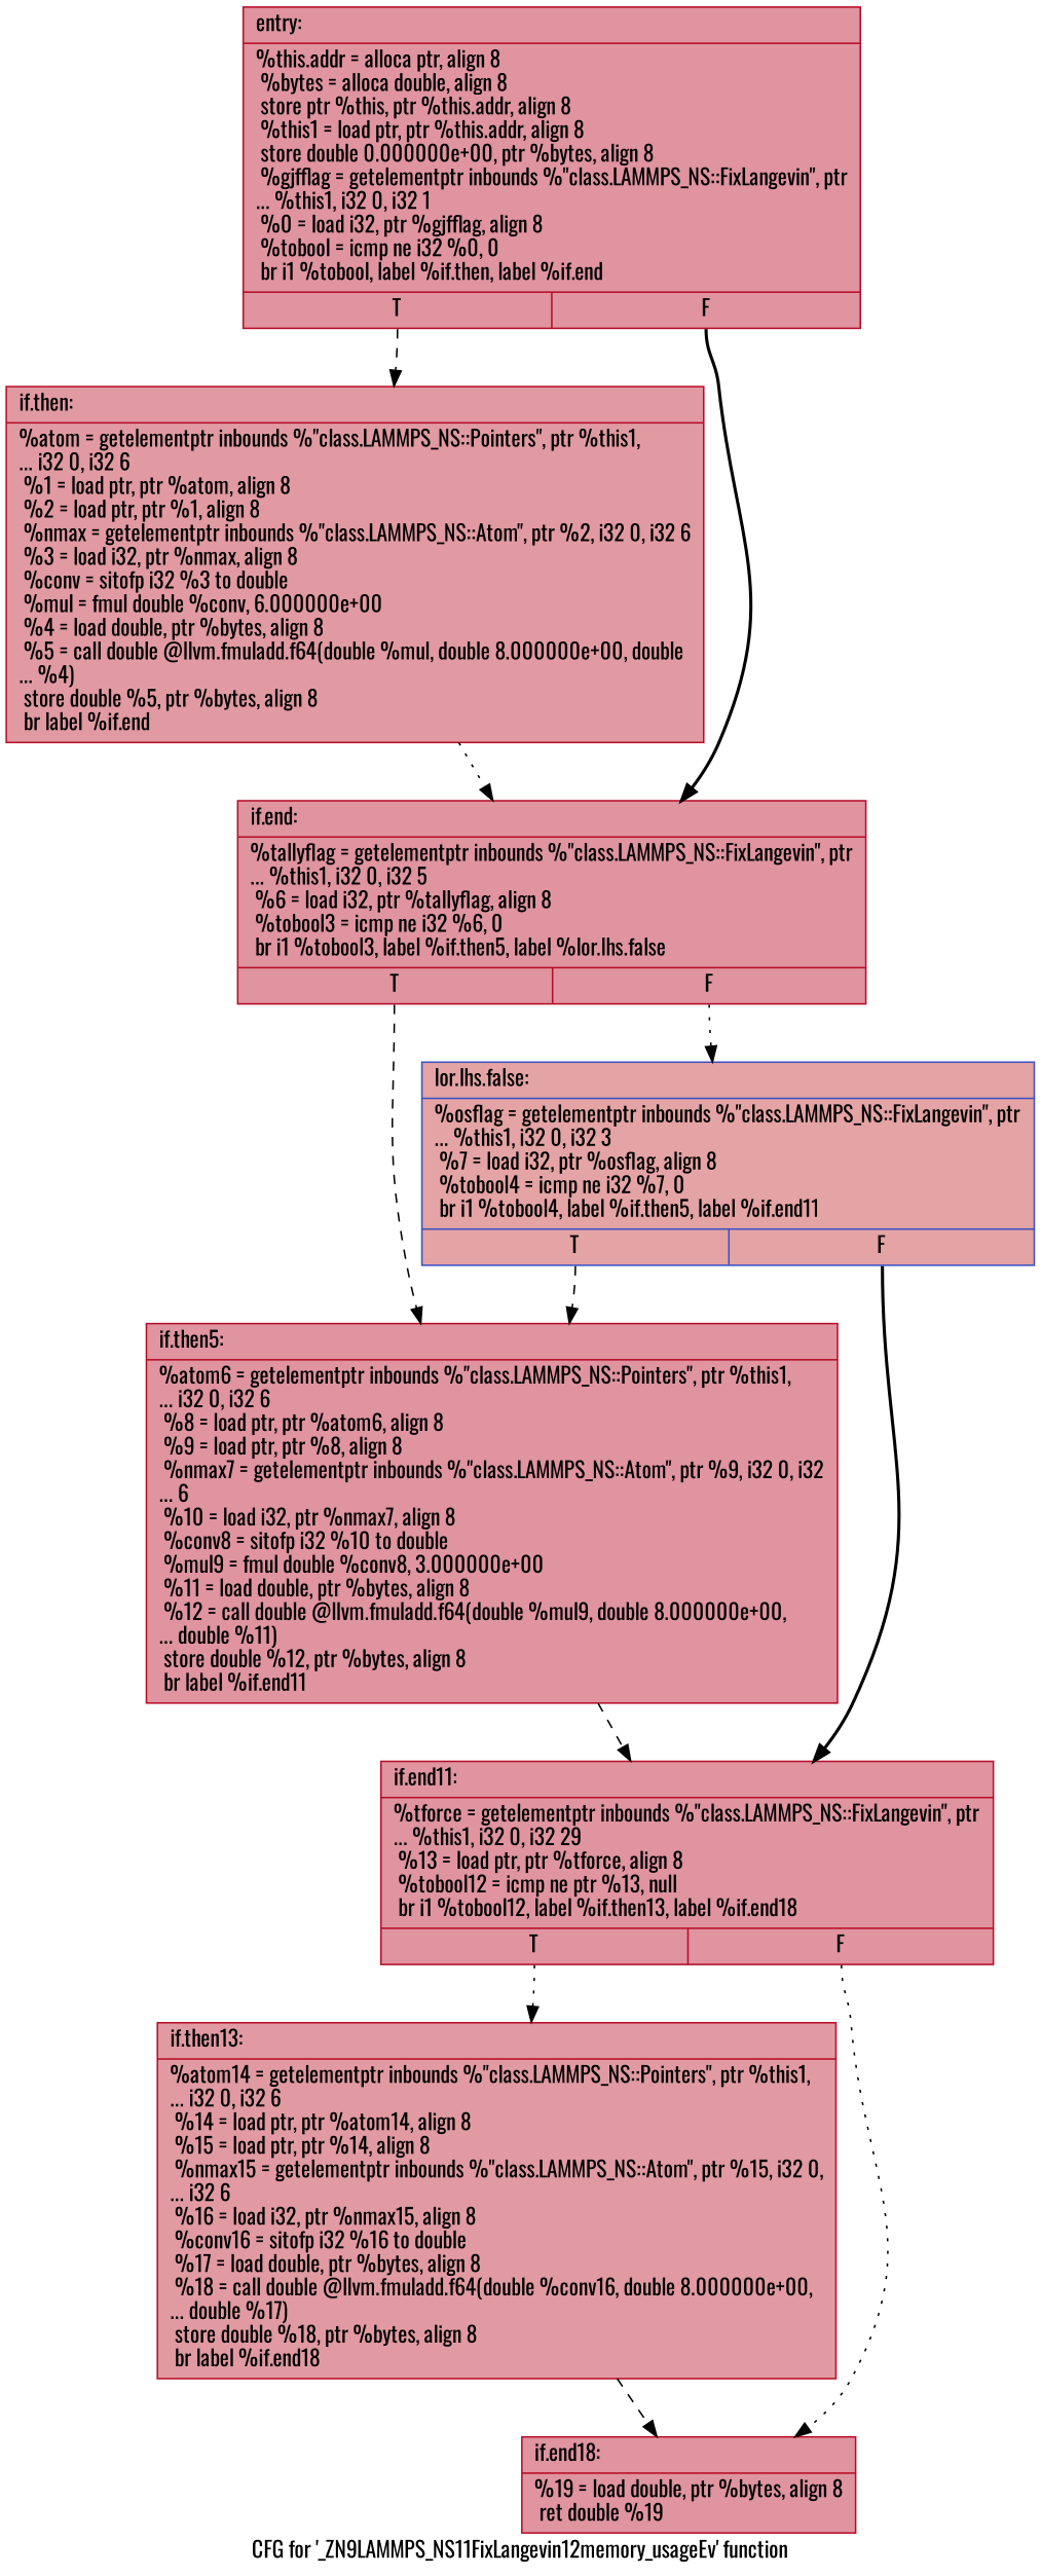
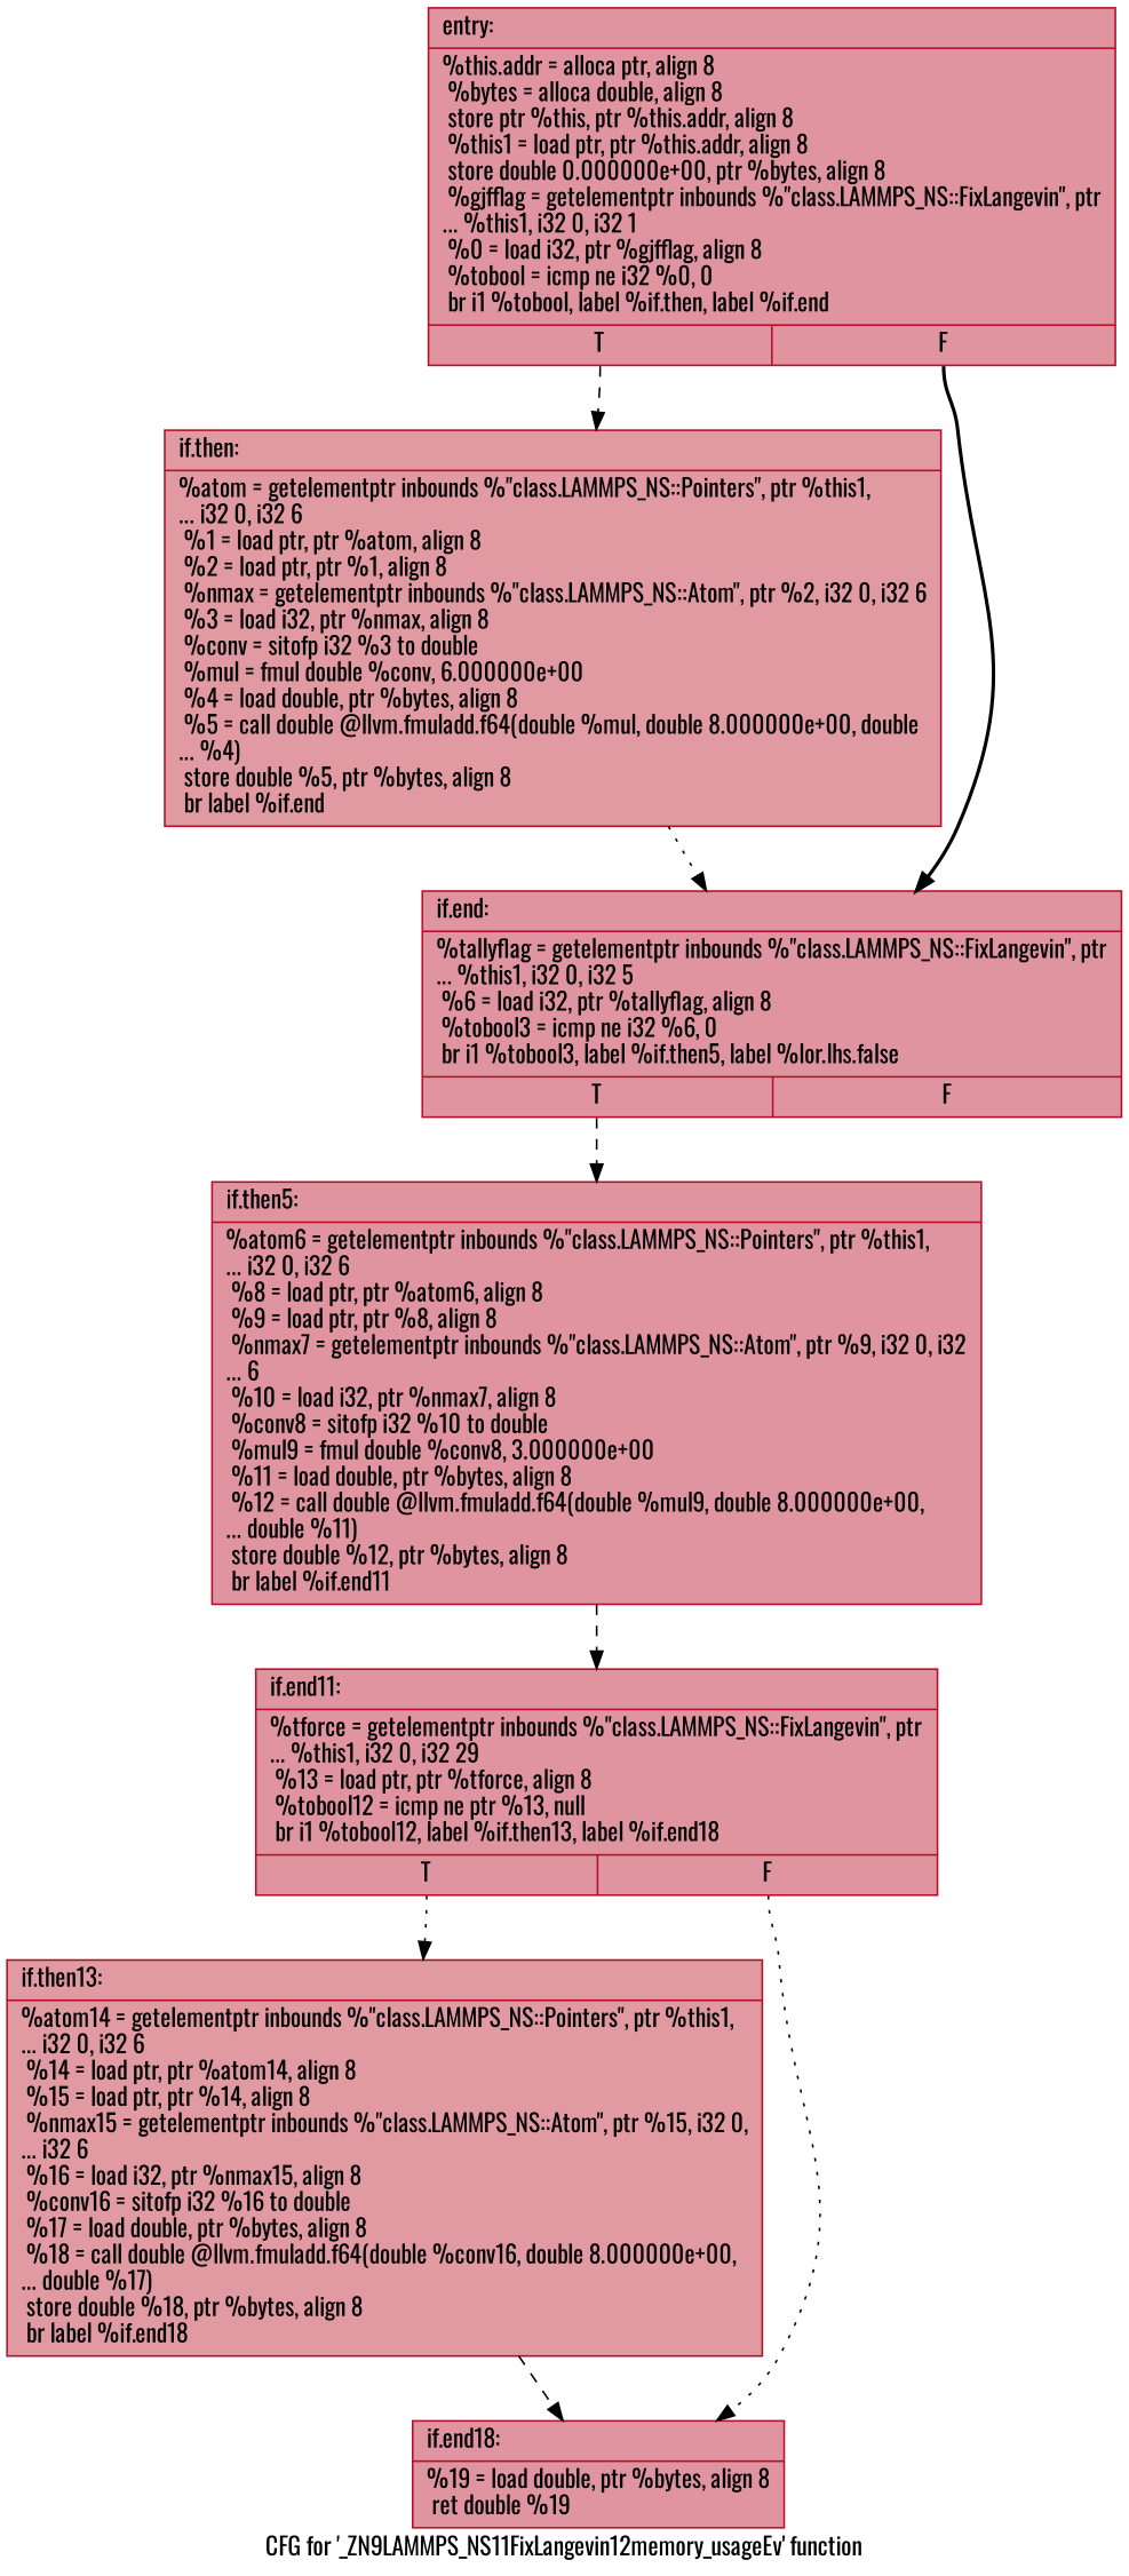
  digraph {
    label="CFG for '_ZN9LAMMPS_NS11FixLangevin12memory_usageEv' function"
    fontname=Oswald
    node [color="#b70d28ff" fillcolor="#b70d2870" fontname=Oswald shape=record style=filled]
    edge [tailport=s0 style=dashed fontname=Oswald]
    n1 [label="{entry:\l|  %this.addr = alloca ptr, align 8\l  %bytes = alloca double, align 8\l  store ptr %this, ptr %this.addr, align 8\l  %this1 = load ptr, ptr %this.addr, align 8\l  store double 0.000000e+00, ptr %bytes, align 8\l  %gjfflag = getelementptr inbounds %\"class.LAMMPS_NS::FixLangevin\", ptr\l... %this1, i32 0, i32 1\l  %0 = load i32, ptr %gjfflag, align 8\l  %tobool = icmp ne i32 %0, 0\l  br i1 %tobool, label %if.then, label %if.end\l|{<s0>T|<s1>F}}"]
    n2 [fillcolor="#bb1b2c70" label="{if.then:\l|  %atom = getelementptr inbounds %\"class.LAMMPS_NS::Pointers\", ptr %this1,\l... i32 0, i32 6\l  %1 = load ptr, ptr %atom, align 8\l  %2 = load ptr, ptr %1, align 8\l  %nmax = getelementptr inbounds %\"class.LAMMPS_NS::Atom\", ptr %2, i32 0, i32 6\l  %3 = load i32, ptr %nmax, align 8\l  %conv = sitofp i32 %3 to double\l  %mul = fmul double %conv, 6.000000e+00\l  %4 = load double, ptr %bytes, align 8\l  %5 = call double @llvm.fmuladd.f64(double %mul, double 8.000000e+00, double\l... %4)\l  store double %5, ptr %bytes, align 8\l  br label %if.end\l}"]
    n3 [label="{if.end:\l|  %tallyflag = getelementptr inbounds %\"class.LAMMPS_NS::FixLangevin\", ptr\l... %this1, i32 0, i32 5\l  %6 = load i32, ptr %tallyflag, align 8\l  %tobool3 = icmp ne i32 %6, 0\l  br i1 %tobool3, label %if.then5, label %lor.lhs.false\l|{<s0>T|<s1>F}}"]
    n4 [label="{if.then5:\l|  %atom6 = getelementptr inbounds %\"class.LAMMPS_NS::Pointers\", ptr %this1,\l... i32 0, i32 6\l  %8 = load ptr, ptr %atom6, align 8\l  %9 = load ptr, ptr %8, align 8\l  %nmax7 = getelementptr inbounds %\"class.LAMMPS_NS::Atom\", ptr %9, i32 0, i32\l... 6\l  %10 = load i32, ptr %nmax7, align 8\l  %conv8 = sitofp i32 %10 to double\l  %mul9 = fmul double %conv8, 3.000000e+00\l  %11 = load double, ptr %bytes, align 8\l  %12 = call double @llvm.fmuladd.f64(double %mul9, double 8.000000e+00,\l... double %11)\l  store double %12, ptr %bytes, align 8\l  br label %if.end11\l}"]
-   n5 [color="#3d50c3ff" fillcolor="#c32e3170" label="{lor.lhs.false:\l|  %osflag = getelementptr inbounds %\"class.LAMMPS_NS::FixLangevin\", ptr\l... %this1, i32 0, i32 3\l  %7 = load i32, ptr %osflag, align 8\l  %tobool4 = icmp ne i32 %7, 0\l  br i1 %tobool4, label %if.then5, label %if.end11\l|{<s0>T|<s1>F}}"]
    n6 [label="{if.end11:\l|  %tforce = getelementptr inbounds %\"class.LAMMPS_NS::FixLangevin\", ptr\l... %this1, i32 0, i32 29\l  %13 = load ptr, ptr %tforce, align 8\l  %tobool12 = icmp ne ptr %13, null\l  br i1 %tobool12, label %if.then13, label %if.end18\l|{<s0>T|<s1>F}}"]
    n7 [fillcolor="#bb1b2c70" label="{if.then13:\l|  %atom14 = getelementptr inbounds %\"class.LAMMPS_NS::Pointers\", ptr %this1,\l... i32 0, i32 6\l  %14 = load ptr, ptr %atom14, align 8\l  %15 = load ptr, ptr %14, align 8\l  %nmax15 = getelementptr inbounds %\"class.LAMMPS_NS::Atom\", ptr %15, i32 0,\l... i32 6\l  %16 = load i32, ptr %nmax15, align 8\l  %conv16 = sitofp i32 %16 to double\l  %17 = load double, ptr %bytes, align 8\l  %18 = call double @llvm.fmuladd.f64(double %conv16, double 8.000000e+00,\l... double %17)\l  store double %18, ptr %bytes, align 8\l  br label %if.end18\l}"]
    n8 [label="{if.end18:\l|  %19 = load double, ptr %bytes, align 8\l  ret double %19\l}"]
    n1 -> n2
    n1 -> n3 [tailport=s1 style=bold]
    n2 -> n3 [style=dotted tailport=""]
    n3 -> n4
-   n3 -> n5 [tailport=s1 style=dotted]
    n4 -> n6 [tailport=""]
-   n5 -> n4
-   n5 -> n6 [tailport=s1 style=bold]
    n6 -> n7 [style=dotted]
    n6 -> n8 [tailport=s1 style=dotted]
    n7 -> n8 [tailport=""]
  }
